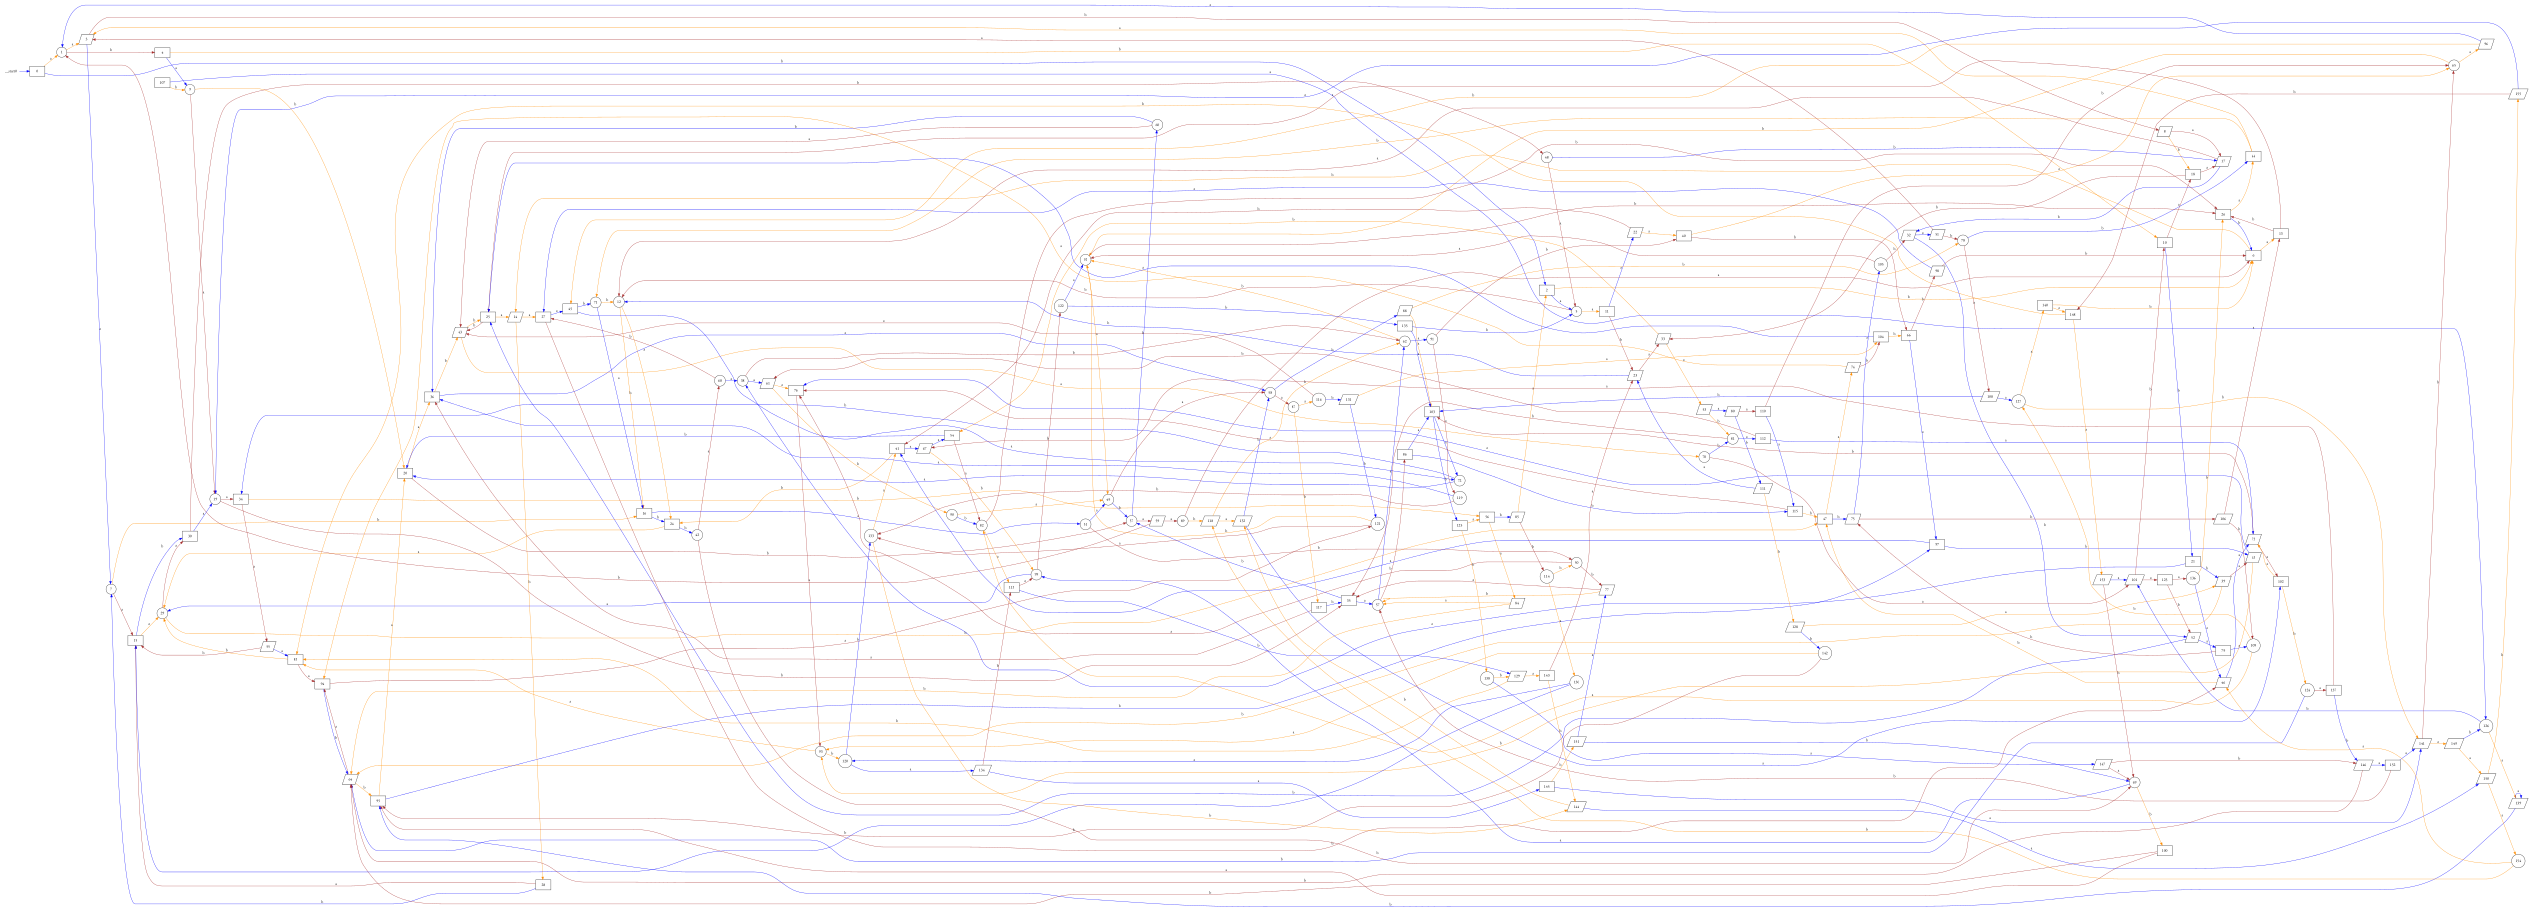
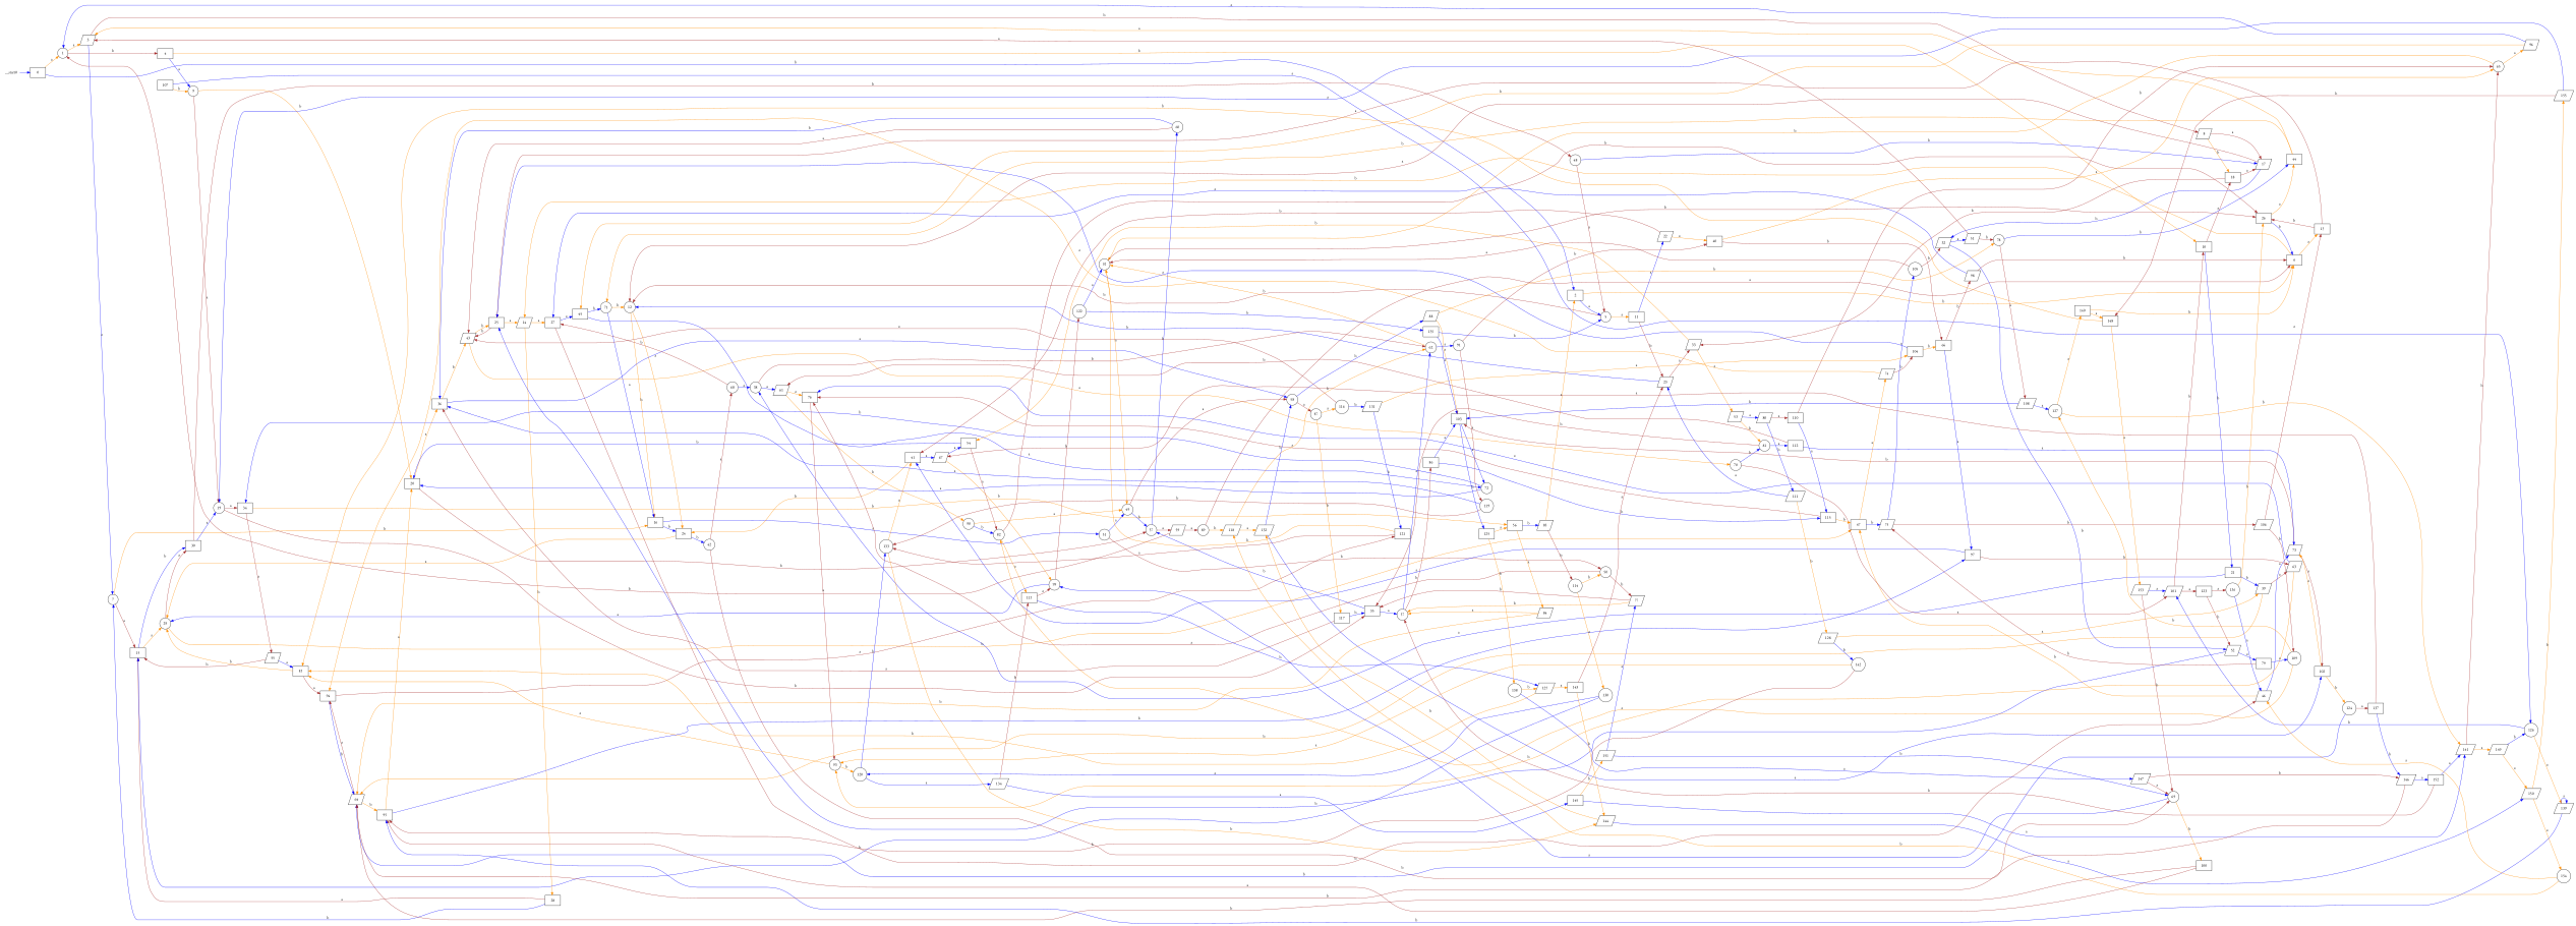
  digraph {
    fontname="EB Garamond"
    rankdir=LR
    node [fontname="EB Garamond" shape=box]
    edge [color=blue fontname="EB Garamond"]
    __start0 [shape=none]
    0
    1 [shape=circle]
    2
    3 [shape=parallelogram]
    4
    5 [shape=circle]
    6
    7 [shape=circle]
    8 [shape=parallelogram]
    9 [shape=circle]
    10
    11
    12 [shape=circle]
    13
    14 [shape=parallelogram]
    15
    16
    17 [shape=parallelogram]
    18
    19 [shape=circle]
    20
    21
    22 [shape=parallelogram]
    23 [shape=parallelogram]
    24
    25
    26
    27
    28
    29 [shape=circle]
    30
    31 [shape=circle]
    32 [shape=parallelogram]
    33 [shape=parallelogram]
    34
    35
    36
    37 [shape=circle]
    38 [shape=circle]
    39 [shape=parallelogram]
    40
    41
    42 [shape=circle]
    43 [shape=parallelogram]
    44
    45
    46 [shape=parallelogram]
    47
    48 [shape=circle]
    49 [shape=circle]
    50 [shape=circle]
    51 [shape=parallelogram]
    52 [shape=parallelogram]
    53 [shape=parallelogram]
    54
    55 [shape=parallelogram]
    56
    57 [shape=circle]
    58 [shape=circle]
    59 [shape=parallelogram]
    60 [shape=circle]
    61 [shape=parallelogram]
    62 [shape=circle]
    63 [shape=parallelogram]
    64 [shape=parallelogram]
    65 [shape=circle]
    66
    67 [shape=parallelogram]
    68 [shape=circle]
    69 [shape=circle]
    70 [shape=circle]
    71 [shape=circle]
    72 [shape=circle]
    73 [shape=parallelogram]
    74 [shape=parallelogram]
    75 [shape=parallelogram]
    76
    77 [shape=parallelogram]
    78 [shape=circle]
    79
    80 [shape=parallelogram]
    81 [shape=circle]
    82 [shape=circle]
    83
    84 [shape=parallelogram]
    85 [shape=parallelogram]
    86
    87 [shape=circle]
    88 [shape=parallelogram]
    89 [shape=circle]
    90 [shape=circle]
    91 [shape=circle]
    92 [shape=circle]
    93 [shape=circle]
    94
    95
    96 [shape=parallelogram]
    97
    98 [shape=parallelogram]
    99 [shape=circle]
    100
    101 [shape=parallelogram]
    102
    103
    104
    105 [shape=circle]
    106 [shape=parallelogram]
    108 [shape=parallelogram]
    109 [shape=circle]
    110
    111 [shape=parallelogram]
    112
    113
    114 [shape=circle]
    115
    116 [shape=circle]
    117
    118 [shape=parallelogram]
    119 [shape=circle]
    120 [shape=circle]
-   121 [shape=circle]
+   121
    122 [shape=circle]
    123
    124 [shape=circle]
    125
    107
    126 [shape=circle]
    127 [shape=circle]
    128 [shape=parallelogram]
    129 [shape=parallelogram]
    130 [shape=circle]
    131 [shape=parallelogram]
    132 [shape=parallelogram]
    133 [shape=circle]
    134 [shape=parallelogram]
    135
    136 [shape=circle]
    137
    138 [shape=circle]
    139 [shape=parallelogram]
    140
    141 [shape=parallelogram]
    142 [shape=circle]
    143
    144 [shape=parallelogram]
    145
    146 [shape=parallelogram]
    147 [shape=parallelogram]
    148
    149 [shape=parallelogram]
    150 [shape=parallelogram]
    151 [shape=parallelogram]
    152
    153 [shape=parallelogram]
    154 [shape=circle]
    155 [shape=parallelogram]
    __start0 -> 0
    0 -> 1 [color=darkorange label=a]
    0 -> 2 [label=b]
    1 -> 3 [color=darkorange label=a]
    1 -> 4 [color=brown label=b]
    2 -> 5 [label=a]
    2 -> 6 [color=darkorange label=b]
    3 -> 7 [label=a]
    3 -> 8 [color=brown label=b]
    4 -> 9 [label=a]
    4 -> 10 [color=darkorange label=b]
    5 -> 11 [color=darkorange label=a]
    5 -> 12 [color=brown label=b]
    6 -> 13 [color=darkorange label=a]
    6 -> 14 [color=darkorange label=b]
    7 -> 15 [color=brown label=a]
    7 -> 16 [color=darkorange label=b]
    8 -> 17 [color=brown label=a]
    8 -> 18 [color=darkorange label=b]
    9 -> 19 [color=brown label=a]
    9 -> 20 [color=darkorange label=b]
    10 -> 18 [color=brown label=a]
    10 -> 21 [label=b]
    11 -> 22 [label=a]
    11 -> 23 [color=brown label=b]
    12 -> 16 [color=darkorange label=b]
    12 -> 24 [color=darkorange label=a]
    13 -> 25 [color=brown label=a]
    13 -> 26 [color=brown label=b]
    14 -> 27 [color=darkorange label=a]
    14 -> 28 [color=darkorange label=b]
    15 -> 29 [color=darkorange label=a]
    15 -> 30 [label=b]
    16 -> 24 [label=b]
    16 -> 31 [label=a]
    17 -> 12 [color=brown label=a]
    17 -> 32 [label=b]
    18 -> 17 [color=brown label=a]
    18 -> 33 [color=brown label=b]
    19 -> 34 [color=brown label=a]
    19 -> 35 [color=brown label=b]
    20 -> 36 [color=darkorange label=a]
    20 -> 37 [color=brown label=b]
    21 -> 38 [label=a]
    21 -> 39 [label=b]
    22 -> 40 [color=darkorange label=a]
    22 -> 41 [color=brown label=b]
    23 -> 12 [label=b]
    23 -> 33 [color=brown label=a]
    24 -> 29 [color=darkorange label=a]
    24 -> 42 [label=b]
    25 -> 14 [color=darkorange label=a]
    25 -> 43 [color=brown label=b]
    26 -> 6 [label=b]
    26 -> 44 [color=darkorange label=a]
    27 -> 45 [label=a]
    27 -> 46 [color=brown label=b]
    28 -> 7 [label=b]
    28 -> 15 [color=brown label=a]
    29 -> 30 [color=brown label=a]
    29 -> 47 [color=darkorange label=b]
    30 -> 19 [label=a]
    30 -> 48 [color=brown label=b]
    31 -> 49 [label=a]
    31 -> 50 [color=brown label=b]
    32 -> 51 [label=a]
    32 -> 52 [label=b]
    33 -> 53 [color=darkorange label=a]
    33 -> 54 [color=darkorange label=b]
    34 -> 55 [color=brown label=a]
    34 -> 56 [color=darkorange label=b]
    35 -> 37 [label=b]
    35 -> 57 [label=a]
    36 -> 43 [color=darkorange label=b]
    36 -> 58 [label=a]
    37 -> 59 [color=brown label=a]
    37 -> 60 [label=b]
    38 -> 61 [label=a]
    38 -> 62 [color=brown label=b]
    39 -> 63 [color=brown label=a]
    39 -> 64 [color=darkorange label=b]
    40 -> 65 [color=darkorange label=a]
    40 -> 66 [color=brown label=b]
    41 -> 24 [color=darkorange label=b]
    41 -> 67 [label=a]
    42 -> 68 [color=brown label=a]
    42 -> 69 [color=brown label=b]
    43 -> 25 [color=darkorange label=b]
    43 -> 70 [color=darkorange label=a]
    44 -> 3 [color=darkorange label=a]
    44 -> 71 [color=darkorange label=b]
    45 -> 71 [label=b]
    45 -> 72 [label=a]
    46 -> 47 [color=darkorange label=b]
    46 -> 73 [label=a]
    47 -> 74 [color=darkorange label=a]
    47 -> 75 [label=b]
    48 -> 5 [color=brown label=a]
    48 -> 17 [label=b]
    49 -> 37 [label=b]
    49 -> 58 [color=brown label=a]
    50 -> 76 [color=brown label=a]
    50 -> 77 [color=brown label=b]
    51 -> 3 [color=brown label=a]
    51 -> 78 [color=brown label=b]
    52 -> 25 [label=b]
    52 -> 79 [label=a]
    53 -> 80 [label=a]
    53 -> 81 [color=darkorange label=b]
    54 -> 20 [label=b]
    54 -> 82 [color=brown label=a]
    55 -> 15 [color=brown label=b]
    55 -> 83 [label=a]
    56 -> 84 [color=darkorange label=a]
    56 -> 85 [label=b]
    57 -> 62 [label=a]
    57 -> 86 [color=brown label=b]
    58 -> 87 [color=brown label=a]
    58 -> 88 [label=b]
    59 -> 1 [color=brown label=b]
    59 -> 89 [color=brown label=a]
    60 -> 36 [label=b]
    60 -> 43 [color=brown label=a]
    61 -> 76 [color=darkorange label=a]
    61 -> 90 [color=darkorange label=b]
    62 -> 91 [label=a]
    62 -> 92 [color=darkorange label=b]
    63 -> 76 [label=a]
    63 -> 93 [color=darkorange label=b]
    64 -> 94 [color=brown label=a]
    64 -> 95 [color=darkorange label=b]
    65 -> 92 [color=darkorange label=b]
    65 -> 96 [color=darkorange label=a]
    66 -> 97 [label=a]
    66 -> 98 [color=brown label=b]
    67 -> 54 [label=a]
    67 -> 99 [color=darkorange label=b]
    68 -> 27 [color=brown label=b]
    68 -> 38 [label=a]
    69 -> 99 [label=a]
    69 -> 100 [color=darkorange label=b]
    70 -> 81 [label=b]
    70 -> 101 [color=brown label=a]
    71 -> 12 [color=darkorange label=b]
    71 -> 16 [label=a]
    72 -> 20 [label=a]
    72 -> 34 [label=b]
    73 -> 102 [color=brown label=a]
    73 -> 103 [color=brown label=b]
    74 -> 94 [color=darkorange label=a]
    74 -> 104 [color=brown label=b]
    75 -> 105 [label=a]
    75 -> 106 [color=brown label=b]
    76 -> 93 [color=brown label=a]
-   77 -> 35 [color=brown label=a]
+   77 -> 35 [color=brown label=b]
    77 -> 57 [color=darkorange label=b]
    78 -> 44 [label=b]
    78 -> 108 [color=brown label=a]
    79 -> 75 [color=brown label=b]
    79 -> 109 [label=a]
    80 -> 110 [color=brown label=a]
    80 -> 111 [label=b]
    81 -> 35 [color=brown label=b]
    81 -> 112 [label=a]
    82 -> 26 [color=brown label=b]
    82 -> 113 [color=darkorange label=a]
    83 -> 29 [color=darkorange label=b]
    83 -> 94 [color=brown label=a]
    84 -> 57 [color=darkorange label=a]
    84 -> 64 [color=darkorange label=b]
    85 -> 2 [color=darkorange label=a]
    85 -> 114 [color=brown label=b]
    86 -> 103 [label=a]
    86 -> 115 [label=b]
    87 -> 116 [color=darkorange label=a]
    87 -> 117 [color=darkorange label=b]
    88 -> 78 [color=darkorange label=b]
    88 -> 103 [color=darkorange label=a]
    89 -> 6 [color=brown label=a]
    89 -> 118 [color=darkorange label=b]
    90 -> 49 [color=darkorange label=a]
    90 -> 82 [label=b]
    91 -> 40 [color=brown label=b]
    91 -> 119 [color=brown label=a]
    92 -> 26 [color=brown label=b]
    92 -> 49 [color=darkorange label=a]
    93 -> 83 [color=darkorange label=a]
    93 -> 120 [color=darkorange label=b]
    94 -> 64 [label=b]
    94 -> 121 [color=brown label=a]
    95 -> 20 [color=darkorange label=a]
    95 -> 97 [label=b]
    96 -> 1 [label=a]
    96 -> 45 [color=darkorange label=b]
    97 -> 41 [label=a]
-   97 -> 63 [label=b]
+   97 -> 63 [color=brown label=b]
    98 -> 6 [color=brown label=b]
    98 -> 27 [label=a]
    99 -> 29 [label=a]
    99 -> 122 [color=brown label=b]
    100 -> 64 [color=brown label=b]
    100 -> 95 [color=brown label=a]
    101 -> 10 [color=brown label=b]
    101 -> 123 [color=brown label=a]
    102 -> 73 [color=darkorange label=a]
    102 -> 124 [color=darkorange label=b]
    103 -> 72 [label=a]
    103 -> 125 [label=b]
    104 -> 25 [label=a]
    104 -> 66 [color=darkorange label=b]
    105 -> 32 [color=brown label=b]
    105 -> 92 [color=brown label=a]
    106 -> 13 [color=brown label=a]
    106 -> 109 [color=brown label=b]
    108 -> 103 [label=b]
    108 -> 127 [label=a]
    109 -> 82 [color=darkorange label=a]
    109 -> 127 [color=darkorange label=b]
    110 -> 65 [color=brown label=b]
    110 -> 115 [label=a]
    111 -> 23 [label=a]
    111 -> 128 [color=darkorange label=b]
    112 -> 61 [color=brown label=b]
    112 -> 73 [label=a]
    113 -> 99 [color=brown label=a]
    113 -> 129 [label=b]
    114 -> 50 [color=darkorange label=b]
    114 -> 130 [color=darkorange label=a]
    115 -> 47 [color=darkorange label=b]
    115 -> 76 [color=brown label=a]
    116 -> 43 [color=brown label=a]
    116 -> 131 [label=b]
    117 -> 35 [label=b]
    117 -> 36 [color=brown label=a]
    118 -> 62 [color=darkorange label=b]
    118 -> 132 [color=darkorange label=a]
    119 -> 36 [label=a]
    119 -> 133 [color=brown label=b]
    120 -> 133 [label=b]
    120 -> 134 [label=a]
    121 -> 92 [color=darkorange label=b]
    121 -> 133 [color=brown label=a]
    122 -> 92 [label=a]
    122 -> 135 [label=b]
    123 -> 52 [color=brown label=b]
    123 -> 136 [color=brown label=a]
    124 -> 64 [label=b]
    124 -> 137 [color=brown label=a]
    125 -> 56 [color=darkorange label=a]
    125 -> 138 [color=darkorange label=b]
    107 -> 9 [color=darkorange label=b]
    107 -> 126 [label=a]
    126 -> 101 [label=b]
    126 -> 139 [color=darkorange label=a]
    127 -> 140 [color=darkorange label=a]
    127 -> 141 [color=darkorange label=b]
    128 -> 39 [color=darkorange label=a]
    128 -> 142 [label=b]
    129 -> 83 [color=darkorange label=b]
    129 -> 143 [color=darkorange label=a]
    130 -> 15 [label=b]
    130 -> 120 [label=a]
    131 -> 104 [color=darkorange label=a]
    131 -> 121 [label=b]
    132 -> 58 [label=b]
    132 -> 102 [label=a]
    133 -> 41 [color=darkorange label=a]
    133 -> 144 [color=darkorange label=b]
    134 -> 113 [color=brown label=b]
    134 -> 145 [label=a]
    135 -> 5 [label=b]
    135 -> 103 [label=a]
    136 -> 26 [color=darkorange label=b]
    136 -> 46 [label=a]
    137 -> 67 [color=brown label=a]
    137 -> 146 [label=b]
    138 -> 129 [color=darkorange label=b]
    138 -> 147 [label=a]
    139 -> 95 [label=b]
    139 -> 139 [label=a]
    140 -> 6 [color=darkorange label=b]
    140 -> 148 [color=darkorange label=a]
    141 -> 65 [color=brown label=b]
    141 -> 149 [color=darkorange label=a]
    142 -> 93 [color=darkorange label=a]
    142 -> 95 [color=brown label=b]
    143 -> 23 [color=brown label=a]
    143 -> 144 [color=darkorange label=b]
    144 -> 132 [color=darkorange label=b]
    144 -> 150 [label=a]
    145 -> 141 [label=a]
    145 -> 151 [color=darkorange label=b]
    146 -> 64 [color=brown label=b]
    146 -> 152 [label=a]
    147 -> 69 [color=brown label=a]
    147 -> 146 [color=brown label=b]
    148 -> 83 [color=darkorange label=b]
    148 -> 153 [color=darkorange label=a]
    149 -> 126 [label=b]
    149 -> 150 [color=darkorange label=a]
    150 -> 154 [color=darkorange label=a]
    150 -> 155 [color=darkorange label=b]
    151 -> 69 [label=b]
    151 -> 77 [label=a]
    152 -> 57 [color=brown label=b]
    152 -> 141 [label=a]
    153 -> 69 [color=brown label=b]
    153 -> 101 [label=a]
    154 -> 46 [color=darkorange label=a]
    154 -> 118 [color=darkorange label=b]
    155 -> 19 [label=a]
    155 -> 148 [color=brown label=b]
  }
